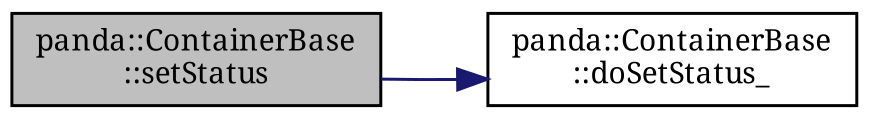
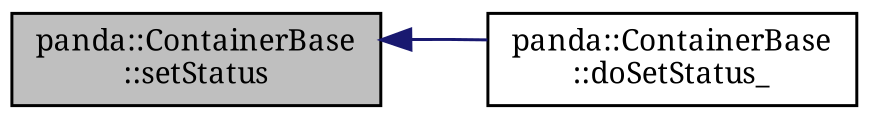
  digraph {
    rankdir=LR
    fontname="Noto Serif"
    node [color=black fontname="Noto Serif" fontsize=10 shape=record style=filled]
    n1 [fillcolor=grey75 fontcolor=black height=0.2 label="panda::ContainerBase\l::setStatus" width=0.4]
    n2 [fillcolor=white height=0.2 label="panda::ContainerBase\l::doSetStatus_" width=0.4]
-   n1 -> n2 [color=midnightblue fontname="Noto Serif" fontsize=10 labelfontname=Helvetica labelfontsize=10 style=solid]
+   n2 -> n1 [color=midnightblue fontname="Noto Serif" fontsize=10 labelfontname=Helvetica labelfontsize=10 style=solid]
  }
